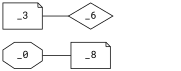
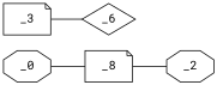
  graph {
    fontname="Roboto Mono"
    rankdir=LR
    node [fontname="Roboto Mono" shape=octagon]
    edge [fontname="Roboto Mono"]
    _0 [x=1.5 y=1.74]
    n2 [label=_8 shape=note x=2.5926 y=2.59887]
+   _2 [x=2.20943 y=0.0724351]
    _3 [shape=note x=0.52 y=0.49]
    _6 [shape=diamond x=0.835226 y=0.643615]
    _0 -- n2
+   n2 -- _2
    _3 -- _6
  }
